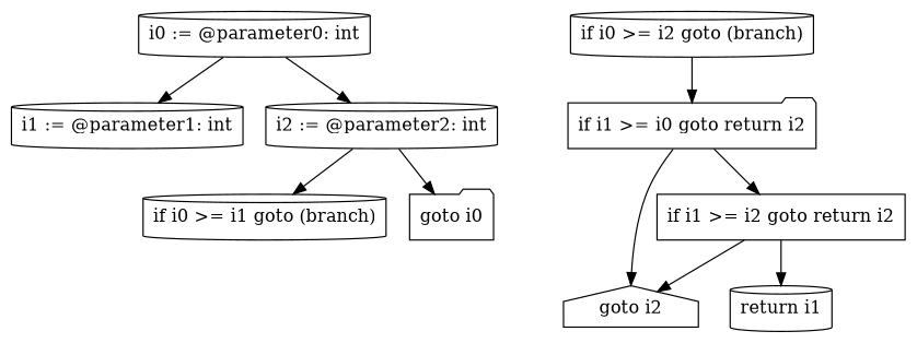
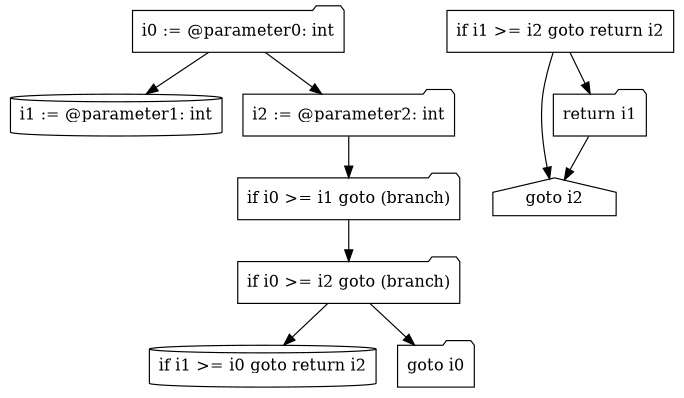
  digraph {
    node [shape=folder]
    "i1 := @parameter1: int" [shape=cylinder]
-   "i0 := @parameter0: int" [shape=cylinder]
-   "i2 := @parameter2: int" [shape=cylinder]
-   "if i0 >= i1 goto (branch)" [shape=cylinder]
-   "if i0 >= i2 goto (branch)" [shape=cylinder]
-   "if i1 >= i0 goto return i2"
+   "i0 := @parameter0: int"
+   "i2 := @parameter2: int"
+   "if i0 >= i1 goto (branch)"
+   "if i0 >= i2 goto (branch)"
+   "if i1 >= i0 goto return i2" [shape=cylinder]
    n7 [label="goto i0"]
    "if i1 >= i2 goto return i2" [shape=box]
    n9 [label="goto i2" shape=house]
-   "return i1" [shape=cylinder]
+   "return i1"
    "i0 := @parameter0: int" -> "i1 := @parameter1: int"
    "i0 := @parameter0: int" -> "i2 := @parameter2: int"
    "i2 := @parameter2: int" -> "if i0 >= i1 goto (branch)"
+   "if i0 >= i1 goto (branch)" -> "if i0 >= i2 goto (branch)"
    "if i0 >= i2 goto (branch)" -> "if i1 >= i0 goto return i2"
-   "i2 := @parameter2: int" -> n7
-   "if i1 >= i0 goto return i2" -> "if i1 >= i2 goto return i2"
-   "if i1 >= i0 goto return i2" -> n9
+   "if i0 >= i2 goto (branch)" -> n7
+   "return i1" -> n9
    "if i1 >= i2 goto return i2" -> n9
    "if i1 >= i2 goto return i2" -> "return i1"
  }
